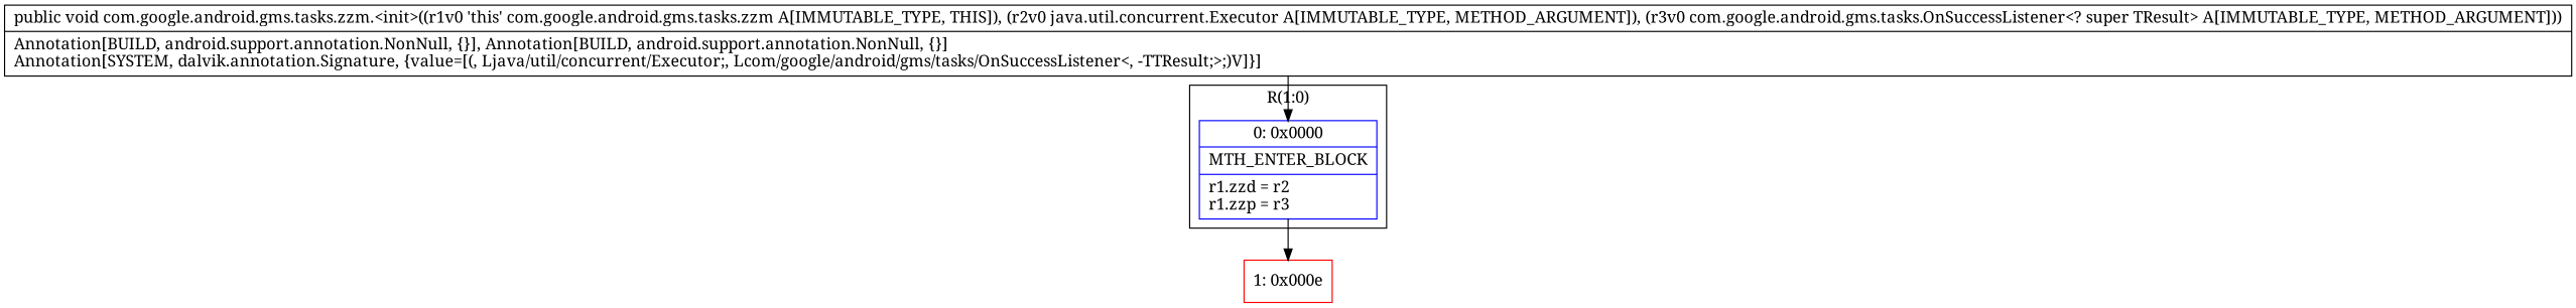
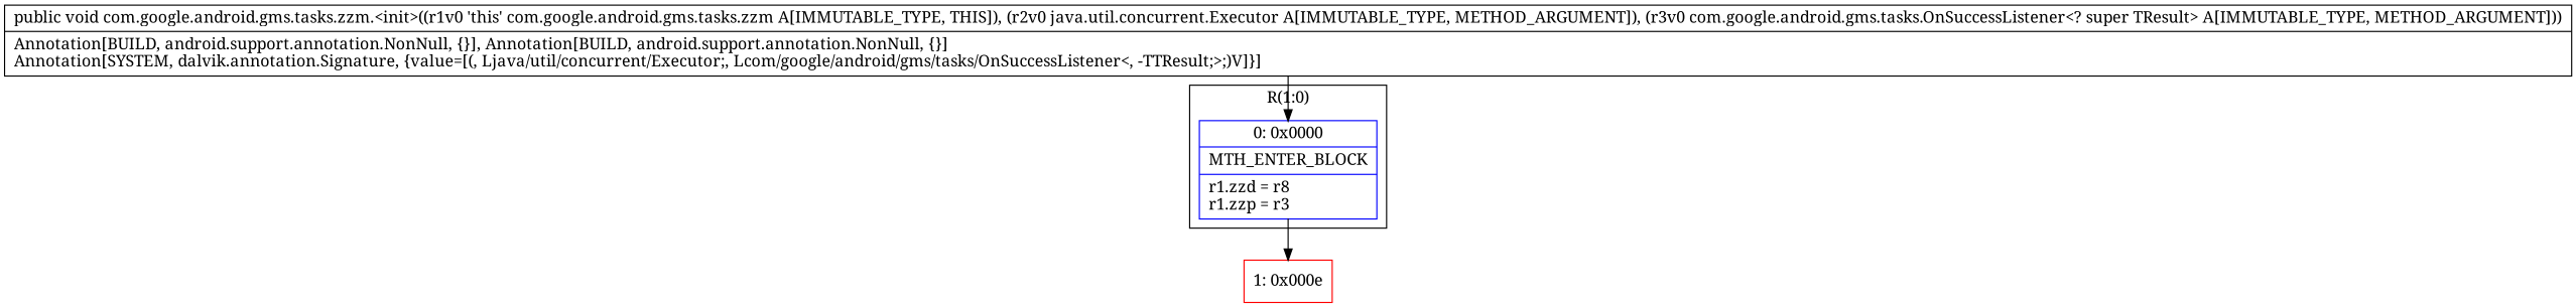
  digraph {
    fontname="Noto Serif"
    node [shape=record fontname="Noto Serif"]
    edge [fontname="Noto Serif"]
-   n1 [color=blue label="{0\:\ 0x0000|MTH_ENTER_BLOCK\l|r1.zzd = r2\lr1.zzp = r3\l}"]
+   n1 [color=blue label="{0\:\ 0x0000|MTH_ENTER_BLOCK\l|r1.zzd = r8\lr1.zzp = r3\l}"]
    n2 [color=red label="{1\:\ 0x000e}"]
    n3 [label="{public void com.google.android.gms.tasks.zzm.\<init\>((r1v0 'this' com.google.android.gms.tasks.zzm A[IMMUTABLE_TYPE, THIS]), (r2v0 java.util.concurrent.Executor A[IMMUTABLE_TYPE, METHOD_ARGUMENT]), (r3v0 com.google.android.gms.tasks.OnSuccessListener\<? super TResult\> A[IMMUTABLE_TYPE, METHOD_ARGUMENT]))  | Annotation[BUILD, android.support.annotation.NonNull, \{\}], Annotation[BUILD, android.support.annotation.NonNull, \{\}]\lAnnotation[SYSTEM, dalvik.annotation.Signature, \{value=[(, Ljava\/util\/concurrent\/Executor;, Lcom\/google\/android\/gms\/tasks\/OnSuccessListener\<, \-TTResult;\>;)V]\}]\l}"]
    subgraph cluster_1 {
      label="R(1:0)"
      n1
    }
    n1 -> n2
    n3 -> n1
  }
